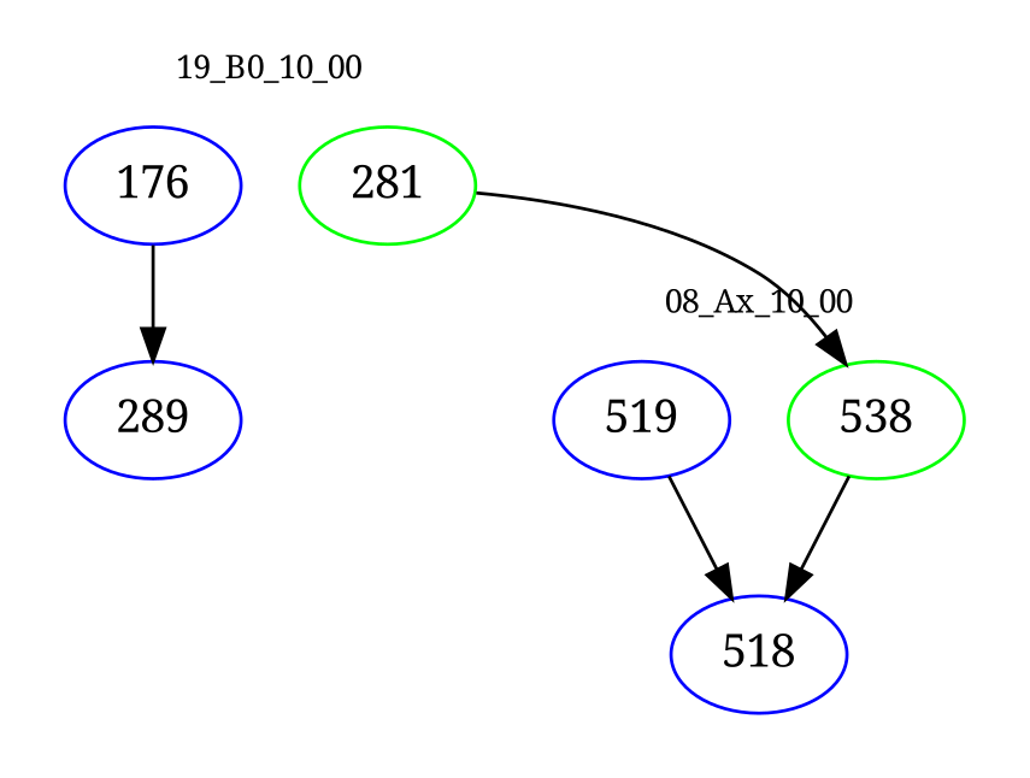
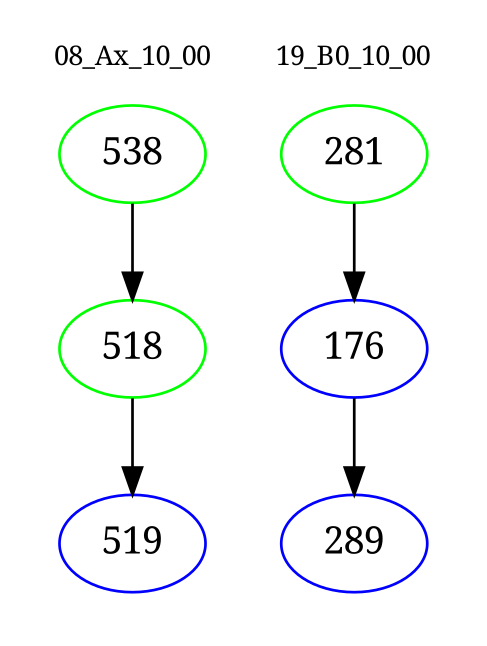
  digraph {
    fontname="Noto Serif"
    node [color=blue fontname="Noto Serif"]
    edge [color=black fontname="Noto Serif"]
    n1 [color=green label=538]
-   n2 [label=518]
+   n2 [color=green label=518]
    n3 [label=519]
    n4 [color=green label=281]
    n5 [label=176]
    n6 [label=289]
    subgraph cluster_1 {
      color=white
      fontsize=10
      label="08_Ax_10_00"
      n1
      n2
      n3
    }
    subgraph cluster_2 {
      color=white
      fontsize=10
      label="19_B0_10_00"
      n4
      n5
      n6
    }
    n1 -> n2
-   n3 -> n2
-   n4 -> n1
+   n2 -> n3
+   n4 -> n5
    n5 -> n6
  }
